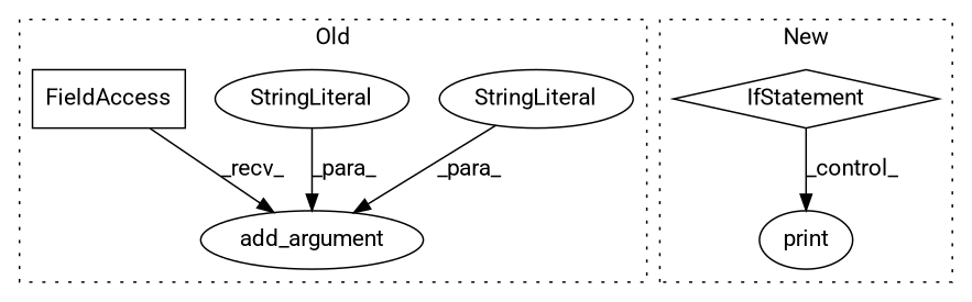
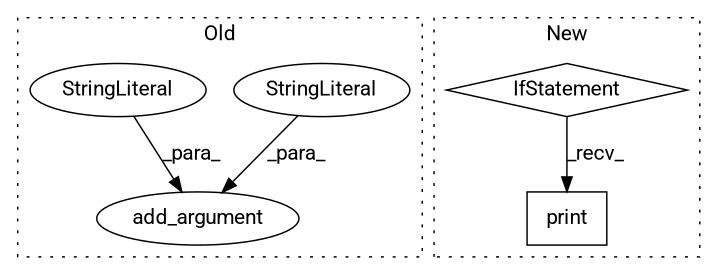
  digraph {
    fontname=Roboto
    node [a=32 fontname=Roboto shape=ellipse]
    edge [fontname=Roboto]
    n1 [l="13,1" label=add_argument s="611,714"]
    n2 [a=45 l=11 label=StringLiteral s=624]
    n3 [a=45 l=37 label=StringLiteral s=677]
-   n4 [a=22 l=6 label=FieldAccess s=604 shape=box]
-   n5 [l="6,1" label=print s="846,879"]
+   n5 [l="6,1" label=print s="846,879" shape=box]
    n6 [a=25 l="4,2" label=IfStatement s="800,836" shape=diamond]
    subgraph cluster_1 {
      label=Old
      style=dotted
      n1
      n2
      n3
-     n4
    }
    subgraph cluster_2 {
      label=New
      style=dotted
      n5
      n6
    }
    n2 -> n1 [label=_para_]
    n3 -> n1 [label=_para_]
-   n4 -> n1 [label=_recv_]
-   n6 -> n5 [label=_control_]
+   n6 -> n5 [label=_recv_]
  }
